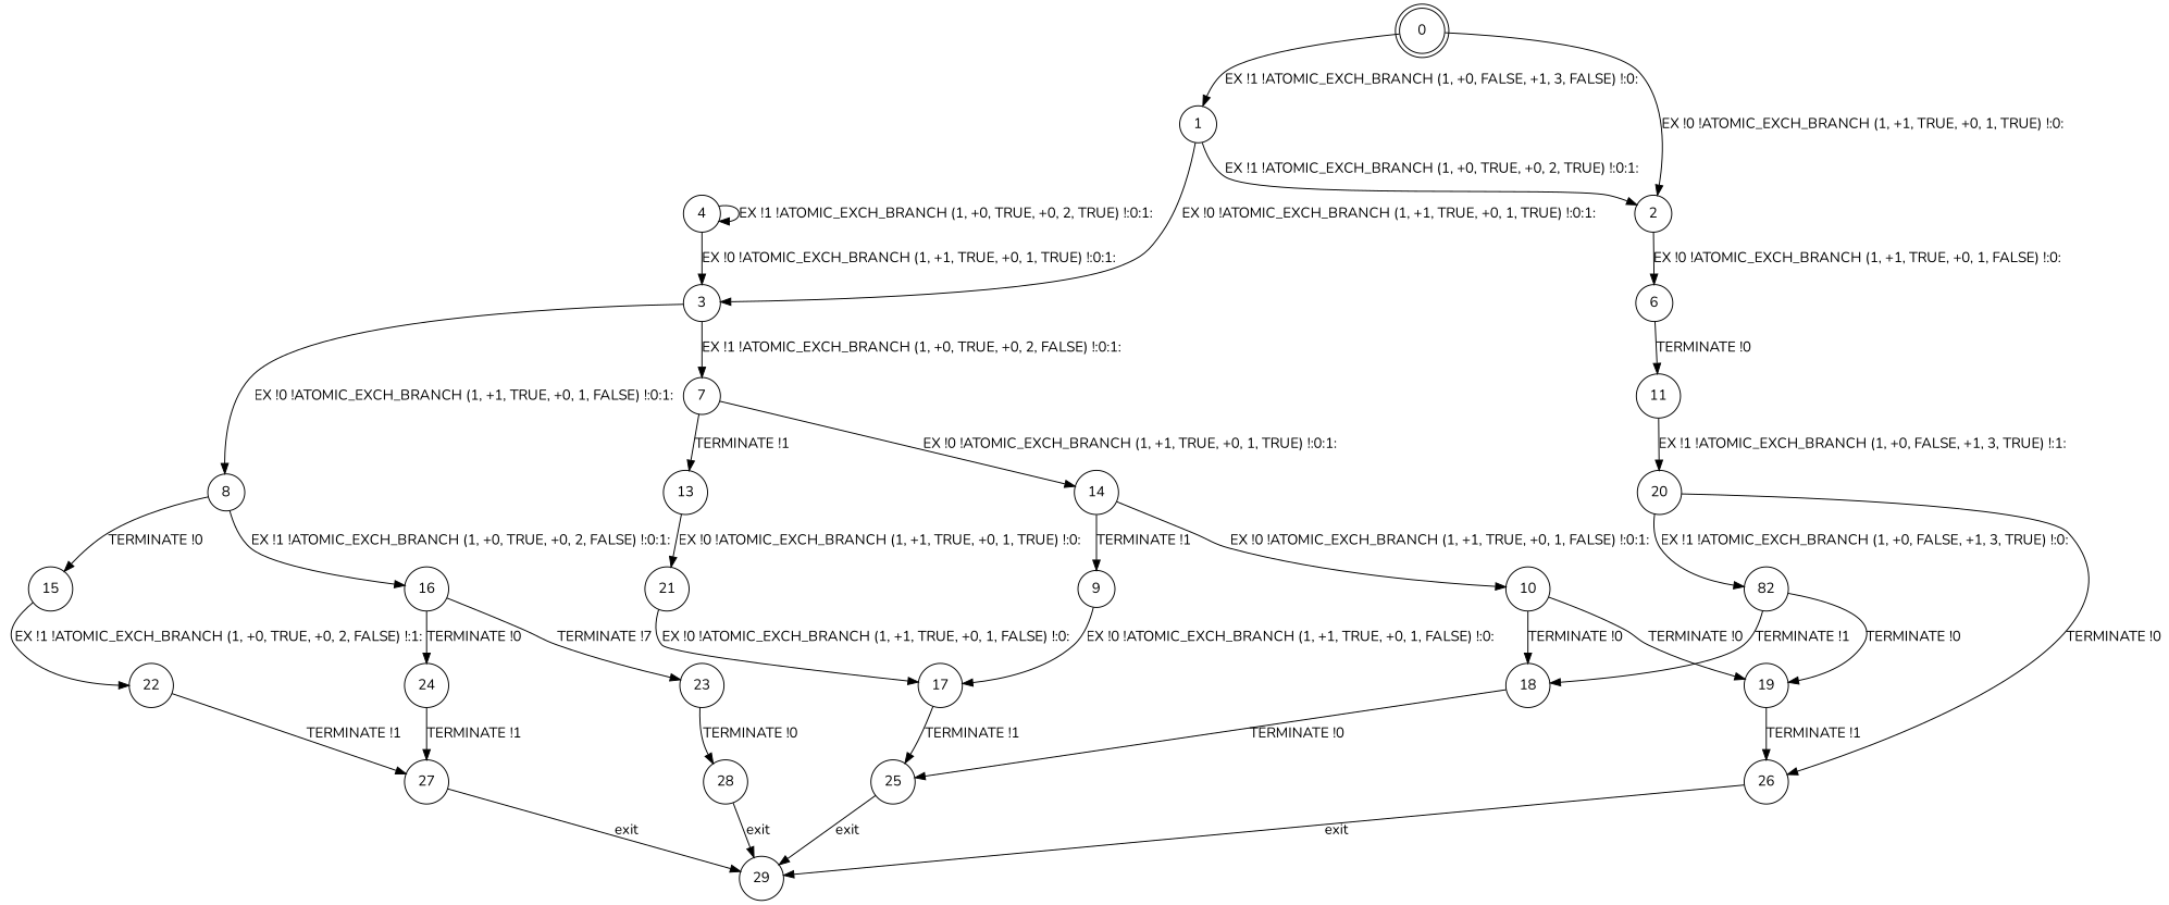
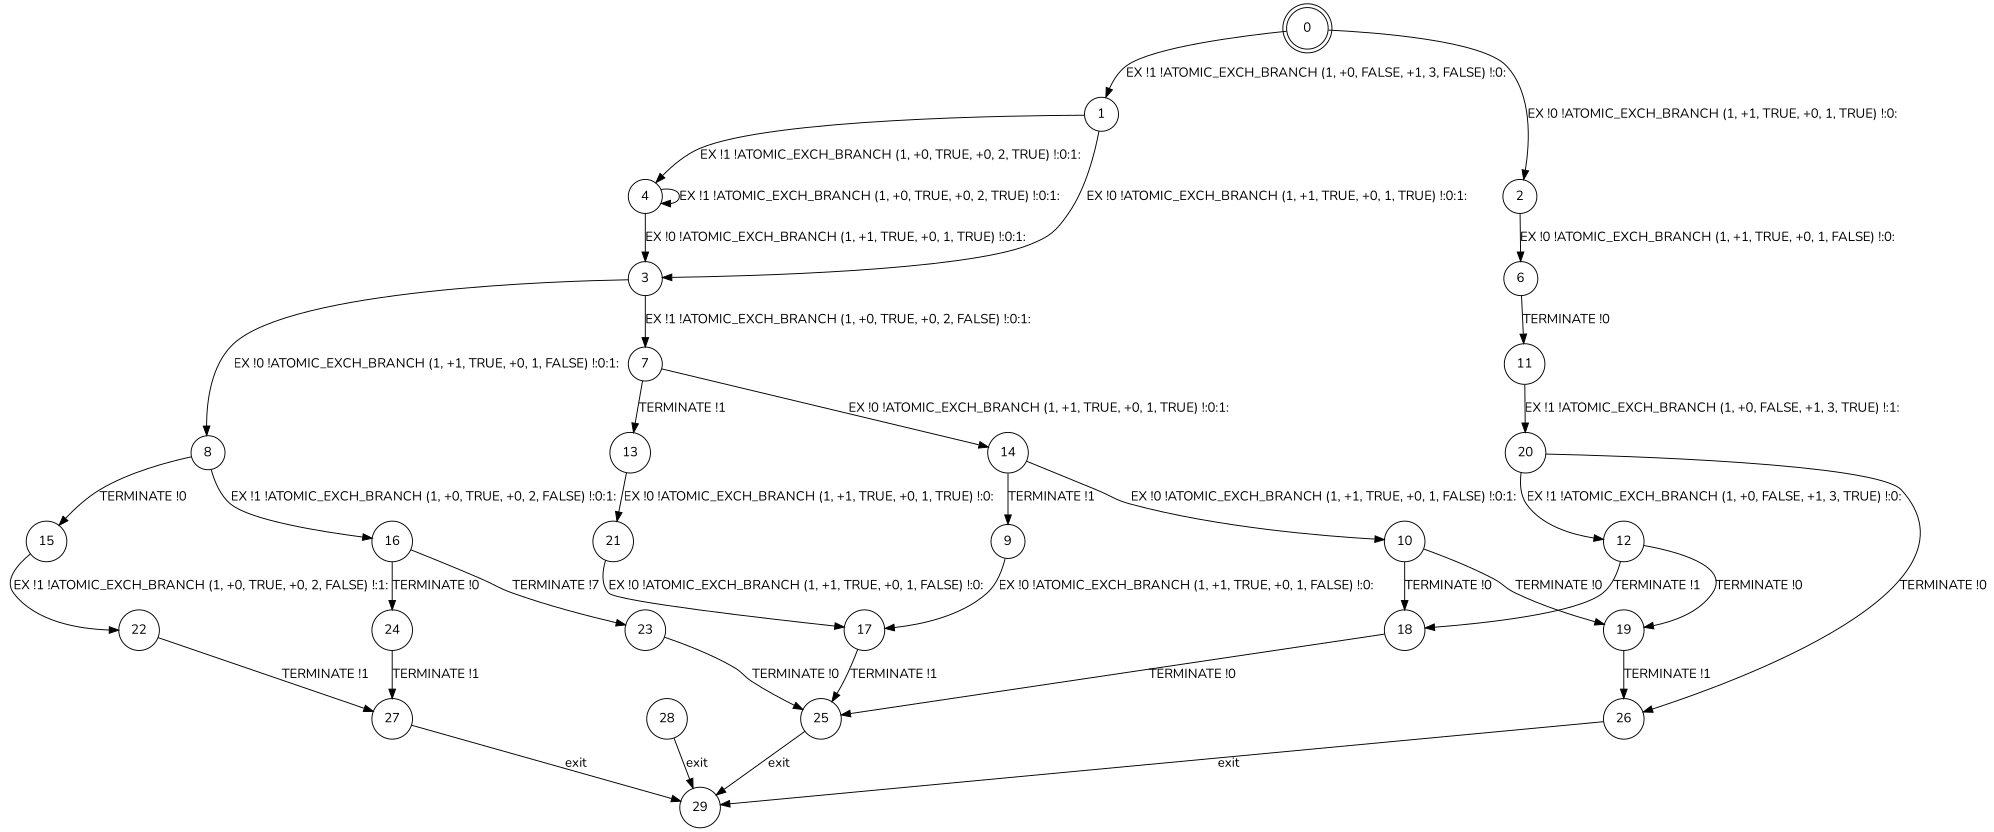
  digraph {
    fontname=Nunito
    node [fontname=Nunito shape=circle]
    edge [fontname=Nunito]
    0 [peripheries=2]
    1
    2
    3
    4
    6
    7
    8
    11
    13
    14
    15
    16
    9
    17
    10
    18
    19
    20
-   12 [label=82]
+   12
    21
    22
    23
    24
    25
    26
    27
    28
    29
    0 -> 1 [label="EX !1 !ATOMIC_EXCH_BRANCH (1, +0, FALSE, +1, 3, FALSE) !:0:"]
    0 -> 2 [label="EX !0 !ATOMIC_EXCH_BRANCH (1, +1, TRUE, +0, 1, TRUE) !:0:"]
    1 -> 3 [label="EX !0 !ATOMIC_EXCH_BRANCH (1, +1, TRUE, +0, 1, TRUE) !:0:1:"]
-   1 -> 2 [label="EX !1 !ATOMIC_EXCH_BRANCH (1, +0, TRUE, +0, 2, TRUE) !:0:1:"]
+   1 -> 4 [label="EX !1 !ATOMIC_EXCH_BRANCH (1, +0, TRUE, +0, 2, TRUE) !:0:1:"]
    2 -> 6 [label="EX !0 !ATOMIC_EXCH_BRANCH (1, +1, TRUE, +0, 1, FALSE) !:0:"]
    3 -> 7 [label="EX !1 !ATOMIC_EXCH_BRANCH (1, +0, TRUE, +0, 2, FALSE) !:0:1:"]
    3 -> 8 [label="EX !0 !ATOMIC_EXCH_BRANCH (1, +1, TRUE, +0, 1, FALSE) !:0:1:"]
    4 -> 3 [label="EX !0 !ATOMIC_EXCH_BRANCH (1, +1, TRUE, +0, 1, TRUE) !:0:1:"]
    4 -> 4 [label="EX !1 !ATOMIC_EXCH_BRANCH (1, +0, TRUE, +0, 2, TRUE) !:0:1:"]
    6 -> 11 [label="TERMINATE !0"]
    7 -> 13 [label="TERMINATE !1"]
    7 -> 14 [label="EX !0 !ATOMIC_EXCH_BRANCH (1, +1, TRUE, +0, 1, TRUE) !:0:1:"]
    8 -> 15 [label="TERMINATE !0"]
    8 -> 16 [label="EX !1 !ATOMIC_EXCH_BRANCH (1, +0, TRUE, +0, 2, FALSE) !:0:1:"]
    11 -> 20 [label="EX !1 !ATOMIC_EXCH_BRANCH (1, +0, FALSE, +1, 3, TRUE) !:1:"]
    13 -> 21 [label="EX !0 !ATOMIC_EXCH_BRANCH (1, +1, TRUE, +0, 1, TRUE) !:0:"]
    14 -> 9 [label="TERMINATE !1"]
    14 -> 10 [label="EX !0 !ATOMIC_EXCH_BRANCH (1, +1, TRUE, +0, 1, FALSE) !:0:1:"]
    15 -> 22 [label="EX !1 !ATOMIC_EXCH_BRANCH (1, +0, TRUE, +0, 2, FALSE) !:1:"]
    16 -> 23 [label="TERMINATE !7"]
    16 -> 24 [label="TERMINATE !0"]
    9 -> 17 [label="EX !0 !ATOMIC_EXCH_BRANCH (1, +1, TRUE, +0, 1, FALSE) !:0:"]
    17 -> 25 [label="TERMINATE !1"]
    10 -> 18 [label="TERMINATE !0"]
    10 -> 19 [label="TERMINATE !0"]
    18 -> 25 [label="TERMINATE !0"]
    19 -> 26 [label="TERMINATE !1"]
    20 -> 12 [label="EX !1 !ATOMIC_EXCH_BRANCH (1, +0, FALSE, +1, 3, TRUE) !:0:"]
    20 -> 26 [label="TERMINATE !0"]
    12 -> 18 [label="TERMINATE !1"]
    12 -> 19 [label="TERMINATE !0"]
    21 -> 17 [label="EX !0 !ATOMIC_EXCH_BRANCH (1, +1, TRUE, +0, 1, FALSE) !:0:"]
    22 -> 27 [label="TERMINATE !1"]
-   23 -> 28 [label="TERMINATE !0"]
+   23 -> 25 [label="TERMINATE !0"]
    24 -> 27 [label="TERMINATE !1"]
    25 -> 29 [label=exit]
    26 -> 29 [label=exit]
    27 -> 29 [label=exit]
    28 -> 29 [label=exit]
  }
